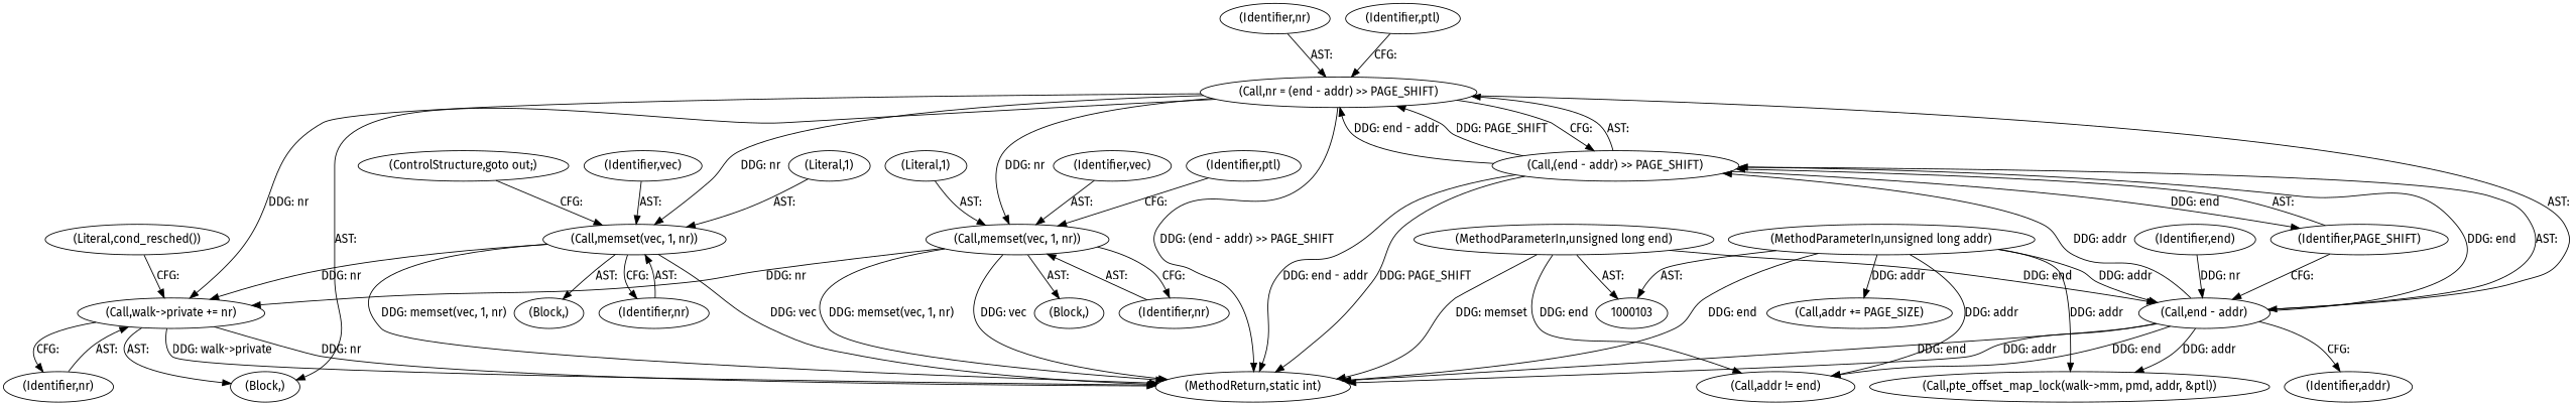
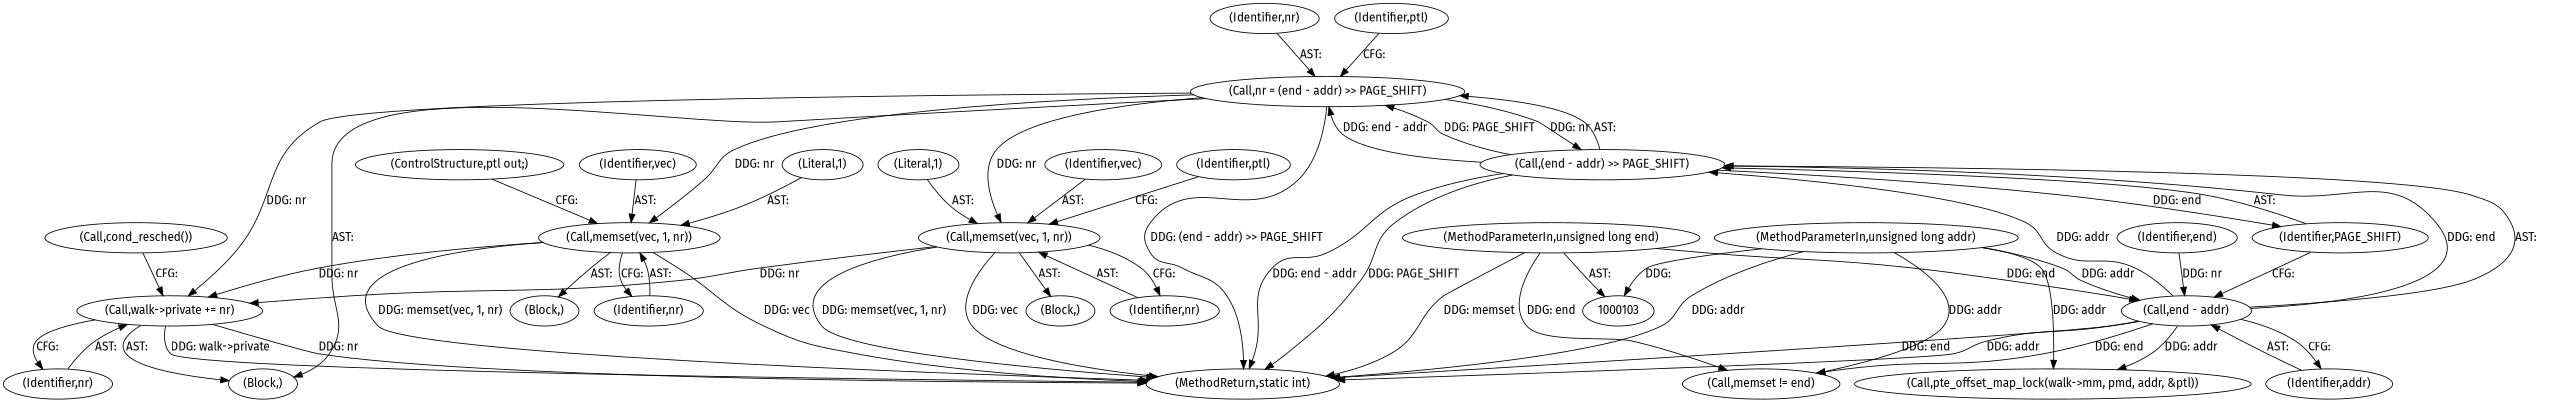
  digraph {
    fontname="Fira Sans"
    node [fontname="Fira Sans"]
    edge [fontname="Fira Sans"]
    n1 [label="(Call,nr = (end - addr) >> PAGE_SHIFT)"]
    n2 [label="(Call,(end - addr) >> PAGE_SHIFT)"]
    n3 [label="(Call,memset(vec, 1, nr))"]
    n4 [label="(Call,walk->private += nr)"]
    n5 [label="(Call,memset(vec, 1, nr))"]
    n6 [label="(MethodReturn,static int)"]
    n7 [label="(Block,)"]
    n8 [label="(Identifier,PAGE_SHIFT)"]
    n9 [label="(Identifier,nr)"]
    n10 [label="(Block,)"]
    n11 [label="(Identifier,nr)"]
    n12 [label="(Block,)"]
    n13 [label="(Identifier,nr)"]
    n14 [label="(Call,end - addr)"]
-   n15 [label="(Call,addr != end)"]
+   n15 [label="(Call,memset != end)"]
    n16 [label="(Identifier,addr)"]
    n17 [label="(Call,pte_offset_map_lock(walk->mm, pmd, addr, &ptl))"]
    n18 [label="(MethodParameterIn,unsigned long end)"]
    1000103
    n20 [label="(MethodParameterIn,unsigned long addr)"]
-   n21 [label="(Call,addr += PAGE_SIZE)"]
    n22 [label="(Identifier,end)"]
    n23 [label="(Literal,1)"]
    n24 [label="(Identifier,nr)"]
    n25 [label="(Literal,1)"]
    n26 [label="(Identifier,vec)"]
    n27 [label="(Identifier,ptl)"]
    n28 [label="(Identifier,ptl)"]
-   n29 [label="(Literal,cond_resched())"]
-   n30 [label="(ControlStructure,goto out;)"]
+   n29 [label="(Call,cond_resched())"]
+   n30 [label="(ControlStructure,ptl out;)"]
    n31 [label="(Identifier,vec)"]
-   n1 -> n2 [label="CFG: "]
+   n1 -> n2 [label="DDG: nr"]
    n1 -> n3 [label="DDG: nr"]
    n1 -> n4 [label="DDG: nr"]
    n1 -> n5 [label="DDG: nr"]
    n1 -> n6 [label="DDG: (end - addr) >> PAGE_SHIFT"]
    n1 -> n7 [label="AST: "]
    n2 -> n1 [label="AST: "]
    n2 -> n1 [label="DDG: end - addr"]
    n2 -> n1 [label="DDG: PAGE_SHIFT"]
    n2 -> n6 [label="DDG: PAGE_SHIFT"]
    n2 -> n6 [label="DDG: end - addr"]
    n2 -> n8 [label="DDG: end"]
    n3 -> n4 [label="DDG: nr"]
    n3 -> n6 [label="DDG: memset(vec, 1, nr)"]
    n3 -> n6 [label="DDG: vec"]
    n3 -> n9 [label="CFG: "]
    n3 -> n10 [label="AST: "]
    n4 -> n6 [label="DDG: walk->private"]
    n4 -> n6 [label="DDG: nr"]
    n4 -> n7 [label="AST: "]
    n4 -> n11 [label="CFG: "]
    n5 -> n4 [label="DDG: nr"]
    n5 -> n6 [label="DDG: vec"]
    n5 -> n6 [label="DDG: memset(vec, 1, nr)"]
    n5 -> n12 [label="AST: "]
    n5 -> n13 [label="CFG: "]
    n8 -> n2 [label="AST: "]
    n8 -> n14 [label="CFG: "]
    n9 -> n3 [label="AST: "]
    n11 -> n4 [label="AST: "]
    n13 -> n5 [label="AST: "]
    n14 -> n2 [label="AST: "]
    n14 -> n2 [label="DDG: end"]
    n14 -> n2 [label="DDG: addr"]
    n14 -> n6 [label="DDG: end"]
    n14 -> n6 [label="DDG: addr"]
    n14 -> n15 [label="DDG: end"]
    n14 -> n16 [label="CFG: "]
    n14 -> n17 [label="DDG: addr"]
-   n1 -> n14 [label="AST: "]
+   n16 -> n14 [label="AST: "]
    n18 -> n6 [label="DDG: memset"]
    n18 -> n14 [label="DDG: end"]
    n18 -> n15 [label="DDG: end"]
    n18 -> 1000103 [label="AST: "]
-   n20 -> n6 [label="DDG: end"]
+   n20 -> n6 [label="DDG: addr"]
    n20 -> n14 [label="DDG: addr"]
    n20 -> n15 [label="DDG: addr"]
    n20 -> n17 [label="DDG: addr"]
-   n20 -> 1000103 [label="AST: "]
-   n20 -> n21 [label="DDG: addr"]
+   n20 -> 1000103 [label="DDG: "]
    n22 -> n14 [label="DDG: nr"]
    n23 -> n3 [label="AST: "]
    n24 -> n1 [label="AST: "]
    n25 -> n5 [label="AST: "]
    n26 -> n3 [label="AST: "]
    n27 -> n3 [label="CFG: "]
    n28 -> n1 [label="CFG: "]
    n29 -> n4 [label="CFG: "]
    n30 -> n5 [label="CFG: "]
    n31 -> n5 [label="AST: "]
  }
